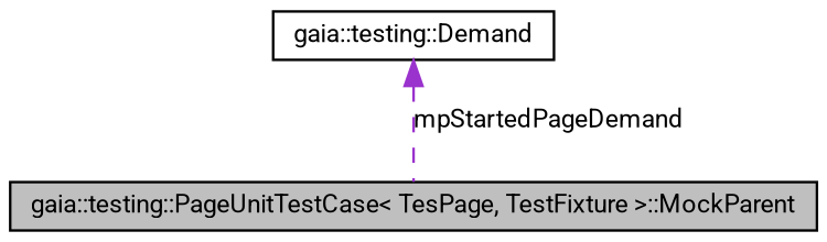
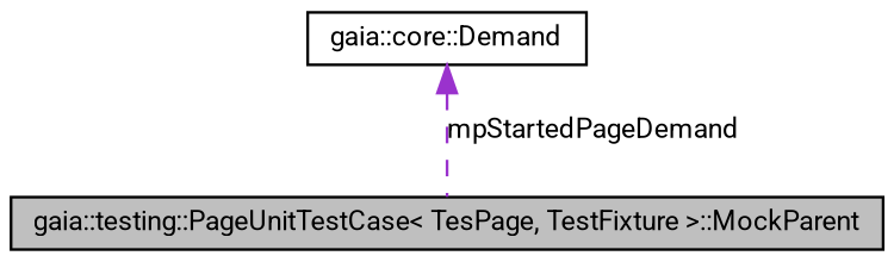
  digraph {
    fontname=Roboto
    node [color=black fontname=Roboto fontsize=10 shape=record style=filled]
    n1 [fillcolor=grey75 fontcolor=black height=0.2 label="gaia::testing::PageUnitTestCase\< TesPage, TestFixture \>::MockParent" width=0.4]
-   n2 [fillcolor=white height=0.2 label="gaia::testing::Demand" width=0.4]
+   n2 [fillcolor=white height=0.2 label="gaia::core::Demand" width=0.4]
    n2 -> n1 [color=darkorchid3 dir=back fontname=Roboto fontsize=10 label=mpStartedPageDemand labelfontname=Helvetica labelfontsize=10 style=dashed]
  }
